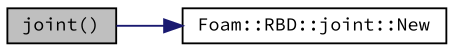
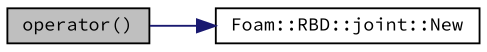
  digraph {
    rankdir=LR
    fontname="Source Code Pro"
    node [color=black fontname="Source Code Pro" fontsize=10 shape=record]
-   n1 [fillcolor=grey75 fontcolor=black height=0.2 label="joint()" style=filled width=0.4]
+   n1 [fillcolor=grey75 fontcolor=black height=0.2 label="operator()" style=filled width=0.4]
    n2 [height=0.2 label="Foam::RBD::joint::New" width=0.4]
    n1 -> n2 [color=midnightblue fontname="Source Code Pro" fontsize=10 labelfontname=Helvetica labelfontsize=10 style=solid]
  }
